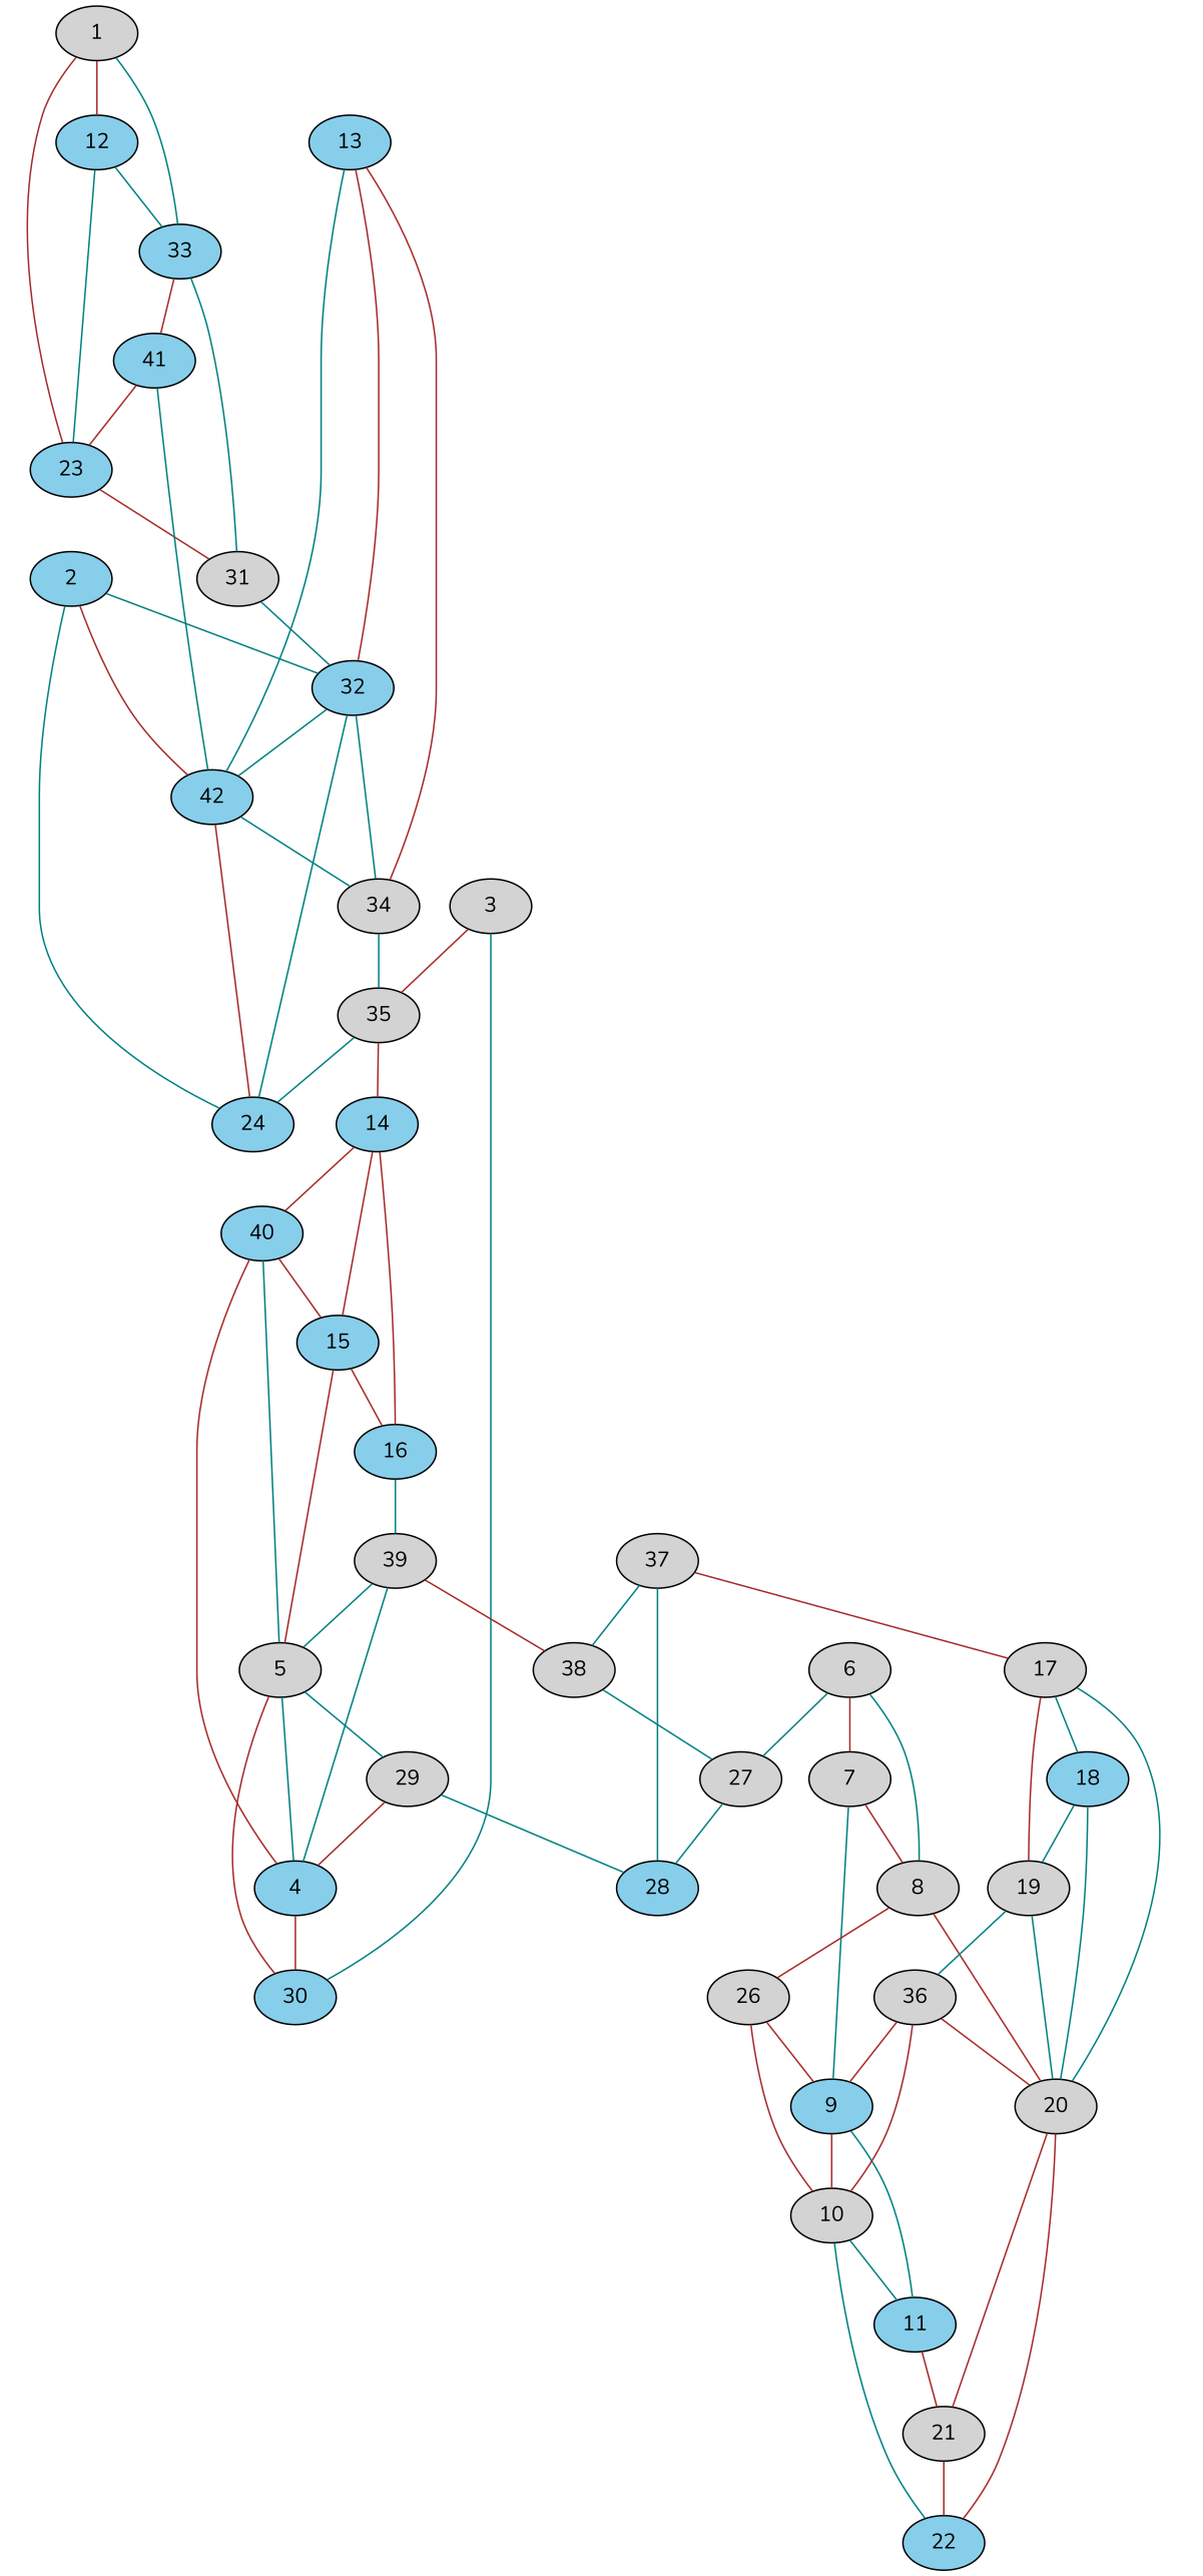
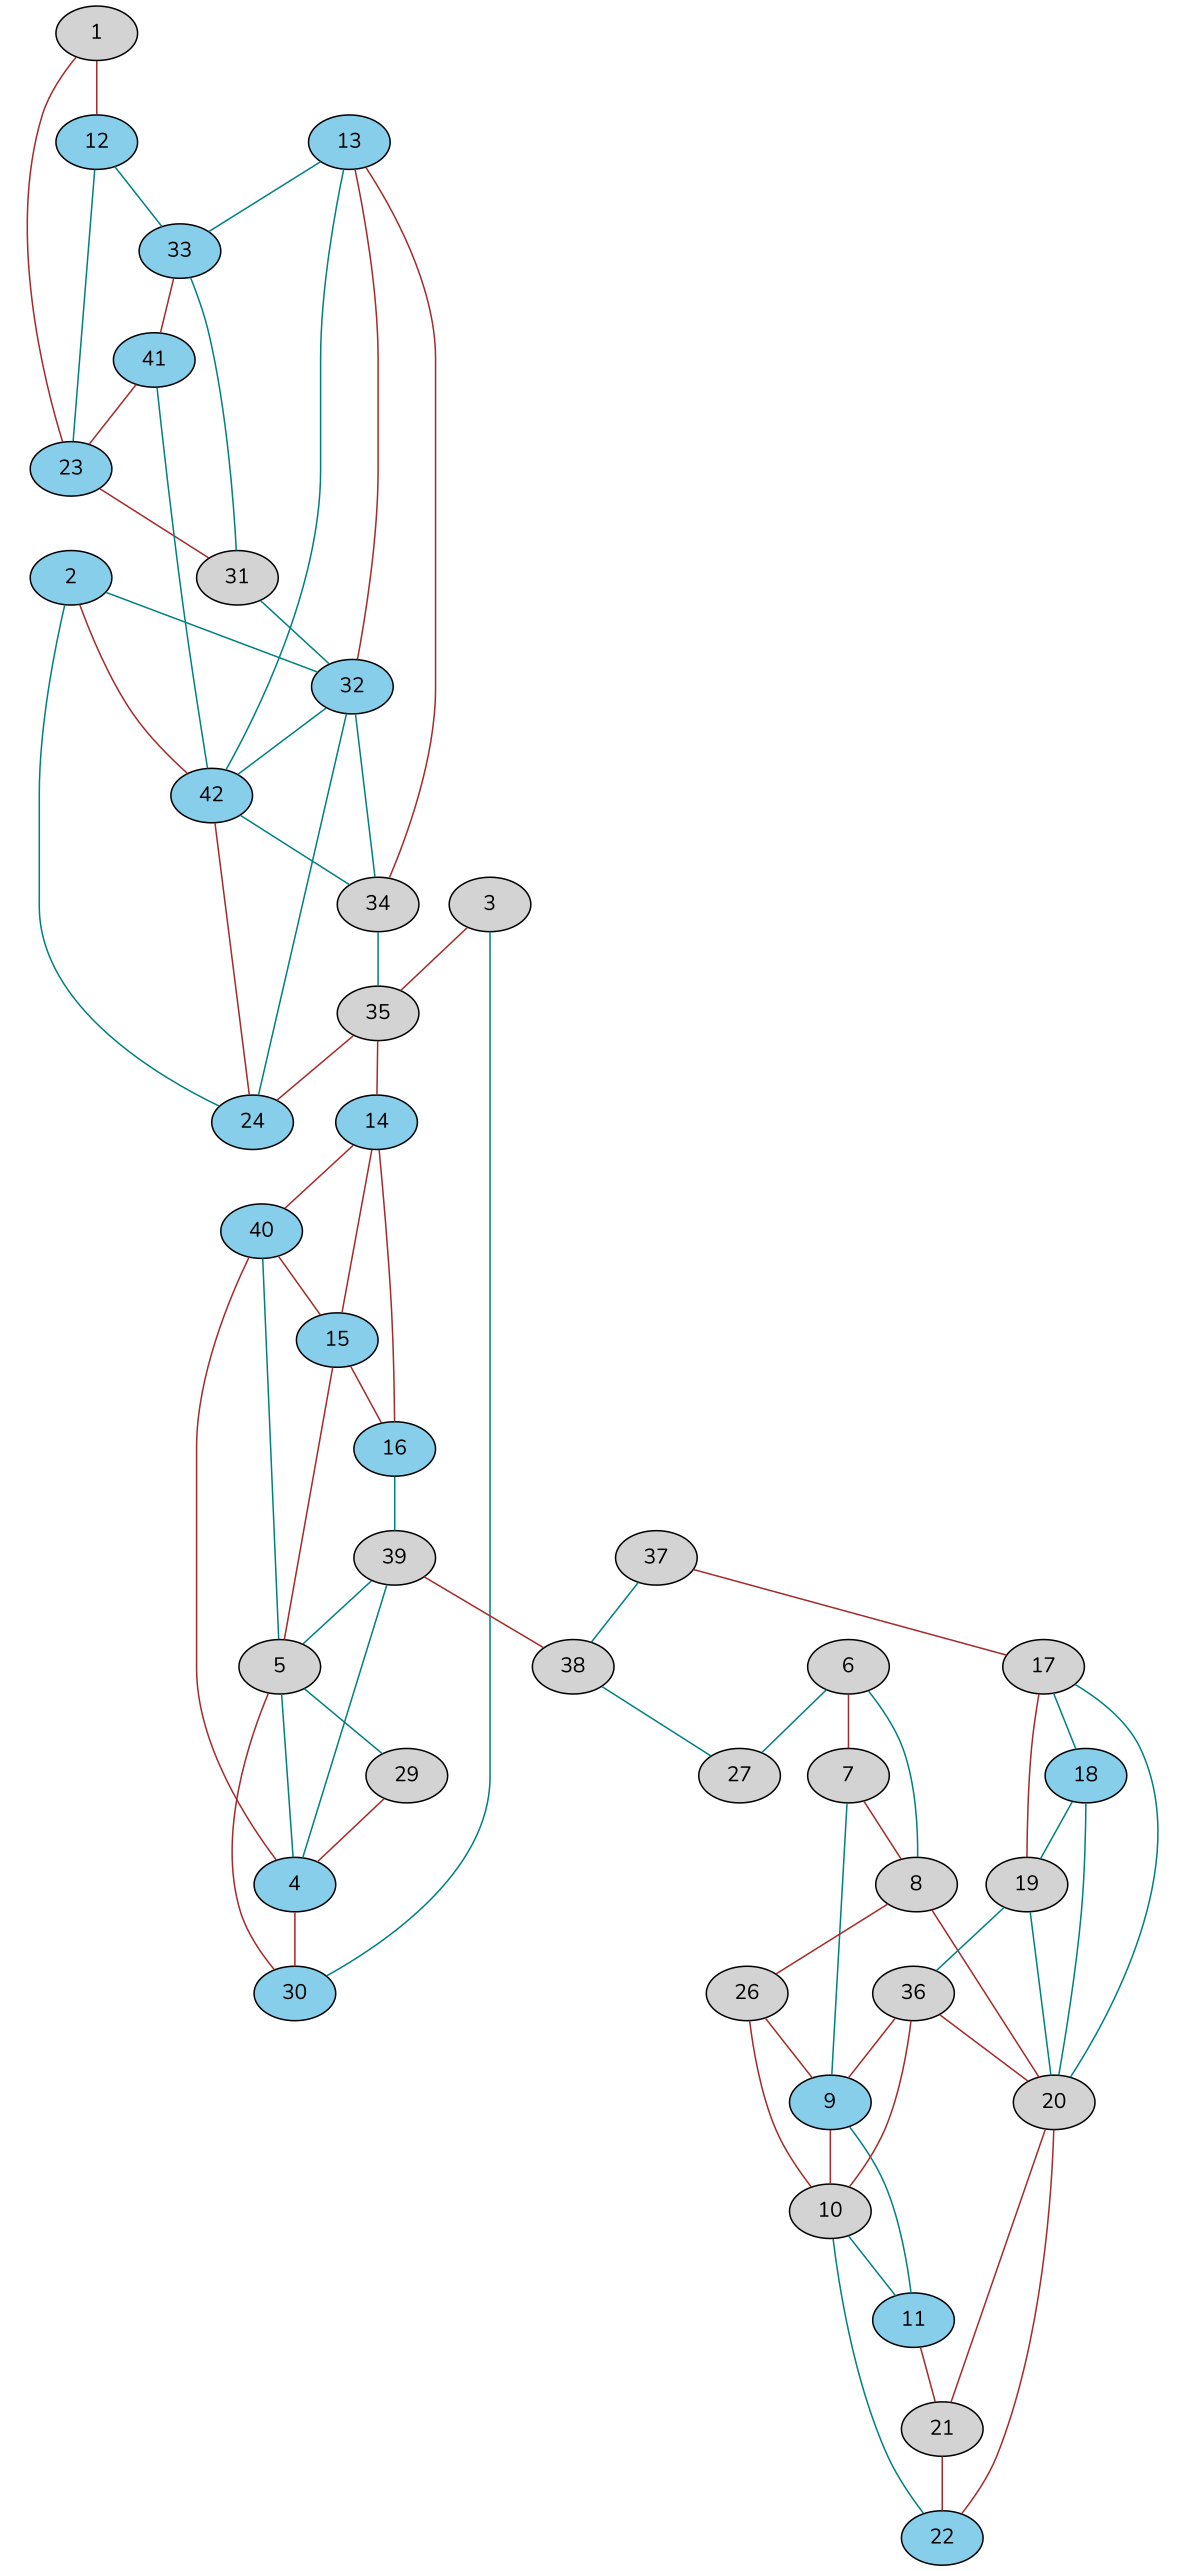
  graph {
    fontname=Nunito
    node [aaLength=3 fillcolor=lightgrey fontname=Nunito sequence=LIE style=filled type=0]
    edge [color=brown distance0=8.0 fontname=Nunito frequency=1 type0=2]
    1 [aaLength=23 sequence=YIAKQRQISFVKSHFSRQLEERL]
    23 [fillcolor=skyblue type=1]
    12 [aaLength=22 fillcolor=skyblue sequence=YIAKQRQISFVKSHFSRQLEER]
    33 [fillcolor=skyblue type=1]
    31 [sequence=LSR type=1]
    41 [fillcolor=skyblue sequence=LSR type=1]
    32 [fillcolor=skyblue sequence=FEV type=1]
    42 [fillcolor=skyblue sequence=FEV type=1]
    2 [aaLength=10 fillcolor=skyblue sequence=AKWKRQTLGQ]
    24 [aaLength=9 fillcolor=skyblue sequence=GLYTHMKAL type=1]
    34 [aaLength=9 sequence=GLYTHMKAL type=1]
    35 [aaLength=10 sequence=YVDQWDWERV type=1]
    3 [aaLength=25 sequence=FSTLKSTVEAIWAGIKATEAAVSEE]
    30 [aaLength=4 fillcolor=skyblue sequence=HFVH type=1]
    5 [aaLength=12 sequence=AKGRERAIAKDL]
    14 [aaLength=26 fillcolor=skyblue sequence=FSTLKSTVEAIWAGIKATEAAVSEEF]
    4 [aaLength=7 fillcolor=skyblue sequence=SQELLSR]
    29 [aaLength=5 sequence=AVFLV type=1]
    40 [aaLength=4 fillcolor=skyblue sequence=HFVH type=1]
    15 [aaLength=7 fillcolor=skyblue sequence=SQELLSR]
    16 [aaLength=12 fillcolor=skyblue sequence=AKGRERAIAKDL]
-   28 [aaLength=8 fillcolor=skyblue sequence=NGDILVWN type=1]
    6 [aaLength=11 sequence=ADTLKHQLALT]
    7 [aaLength=5 sequence=EDRLE]
    8 [aaLength=7 sequence=EWHQALL]
    27 [aaLength=10 sequence=DAFELSSMGI type=1]
    9 [aaLength=9 fillcolor=skyblue sequence=QSRLTMLLL]
    26 [aaLength=7 sequence=TIGGGIG type=1]
    20 [aaLength=8 sequence=QSRLTMLL]
    10 [sequence=IGQ]
    11 [aaLength=6 fillcolor=skyblue sequence=AAVRES]
    21 [sequence=IGQ]
    22 [aaLength=6 fillcolor=skyblue sequence=AAVRES]
    13 [aaLength=8 fillcolor=skyblue sequence=WKRQTLGQ]
    39 [aaLength=5 sequence=AVFLV type=1]
    38 [aaLength=8 sequence=NGDILVWN type=1]
    17 [aaLength=11 sequence=ADTLKHQLALT]
    18 [aaLength=5 fillcolor=skyblue sequence=EDRLE]
    19 [aaLength=7 sequence=EWHQALL]
    36 [aaLength=7 sequence=TIGGGIG type=1]
    37 [aaLength=10 sequence=DAFELSSMGI type=1]
    1 -- 23 [distance0=43.10288]
    1 -- 12 [distance0=18.43216 type0=1]
-   1 -- 33 [color=teal distance0=43.10288 type0=3]
+   13 -- 33 [color=teal distance0=43.10288 type0=3]
    23 -- 31 [distance1=5.0 frequency=2 type1=4]
    12 -- 23 [color=teal distance0=58.35284]
    12 -- 33 [color=teal distance0=58.35284 distance1=2.0 frequency=2 type0=3 type1=4]
    33 -- 31 [color=teal]
    33 -- 41 [distance1=5.0 frequency=2 type0=3 type1=4]
    31 -- 32 [color=teal distance0=27.0 type0=4]
    41 -- 23
    41 -- 42 [color=teal distance0=27.0 type0=4]
    32 -- 42 [color=teal distance0=0.0 type0=1]
    32 -- 24 [color=teal distance0=24.0]
    32 -- 34 [color=teal distance0=24.0 type0=3]
    42 -- 24 [distance0=24.0]
    42 -- 34 [color=teal distance0=24.0 type0=3]
    2 -- 32 [color=teal distance0=43.13214]
    2 -- 42 [distance0=43.13214 type0=3]
    2 -- 24 [color=teal distance0=7.0 type0=4]
    34 -- 35 [color=teal distance0=22.0 distance1=13.0 frequency=2 type0=3 type1=4]
-   35 -- 24 [color=teal distance0=22.0]
+   35 -- 24 [distance0=22.0]
    35 -- 14 [distance0=7.0 type0=4]
    3 -- 35 [distance0=30.0013]
    3 -- 30 [color=teal distance0=11.0 type0=4]
    30 -- 5 [distance0=21.78798 type0=3]
    5 -- 4 [color=teal distance0=15.8359 type0=1]
    5 -- 29 [color=teal distance0=19.69051 distance1=1.0 frequency=2 type1=4]
    14 -- 40 [distance0=10.0 type0=4]
    14 -- 15 [distance0=44.8778]
    4 -- 30 [distance0=12.56583 type0=1]
    4 -- 40 [distance0=12.56583]
    29 -- 4 [distance0=27.69296 type0=3]
-   29 -- 28 [color=teal distance0=33.0 type0=4]
    40 -- 5 [color=teal distance0=21.78798 type0=3]
    40 -- 15 [distance0=0.0 type0=5]
    15 -- 5 [distance0=68.23258 type0=3]
    15 -- 16 [distance0=15.78916 distance1=5.0 frequency=2 type0=1 type1=4]
    16 -- 14 [distance0=54.35794]
    16 -- 39 [color=teal distance0=1.0 type0=4]
    6 -- 7 [distance0=18.01576 distance1=2.0 frequency=2 type0=1 type1=4]
    6 -- 8 [color=teal distance0=23.98466]
    6 -- 27 [color=teal distance0=36.32538 type0=3]
    7 -- 8 [distance0=9.409194 distance1=1.0 frequency=2 type0=1 type1=4]
    7 -- 9 [color=teal distance0=34.5442 type0=3]
    8 -- 26 [distance0=6.0 type0=4]
    8 -- 20 [distance0=33.98309 type0=3]
-   27 -- 28 [color=teal distance0=12.0]
    9 -- 10 [distance0=15.42555 distance1=4.0 frequency=2 type0=1 type1=4]
    9 -- 11 [color=teal distance0=27.32693]
    26 -- 9 [distance0=32.24736 distance1=0.0 frequency=2 type1=5]
    26 -- 10 [distance0=41.57726 type0=3]
    20 -- 21 [distance0=15.08701 distance1=5.0 frequency=2 type0=1 type1=4]
    20 -- 22 [distance0=26.26186]
    10 -- 11 [color=teal distance0=12.52302 distance1=7.0 frequency=2 type0=1 type1=4]
    11 -- 21 [distance0=40.7565 type0=3]
    21 -- 22 [distance0=12.46009 distance1=7.0 frequency=2 type0=1 type1=4]
    22 -- 10 [color=teal distance0=41.1638 type0=3]
    13 -- 32 [distance0=54.39232]
    13 -- 42 [color=teal distance0=54.39232 type0=3]
    13 -- 34 [distance0=7.0 type0=4]
    39 -- 5 [color=teal distance0=19.69051]
    39 -- 4 [color=teal distance0=27.69296 type0=3]
    39 -- 38 [distance0=33.0 type0=4]
    38 -- 27 [color=teal distance0=12.0]
    17 -- 20 [color=teal distance0=50.03087 type0=3]
    17 -- 18 [color=teal distance0=16.23296 distance1=2.0 frequency=2 type0=1 type1=4]
    17 -- 19 [distance0=23.94393]
    18 -- 20 [color=teal distance0=37.40636 type0=3]
    18 -- 19 [color=teal distance0=9.534795 distance1=1.0 frequency=2 type0=1 type1=4]
    19 -- 20 [color=teal distance0=38.26084 type0=3]
    19 -- 36 [color=teal distance0=6.0 type0=4]
    36 -- 9 [distance0=32.24736]
    36 -- 20 [distance0=0.0 type0=5]
    36 -- 10 [distance0=41.57726 type0=3]
-   37 -- 28 [color=teal distance0=12.0]
    37 -- 38 [color=teal distance0=12.0 type0=3]
    37 -- 17 [distance0=3.0 type0=4]
  }
